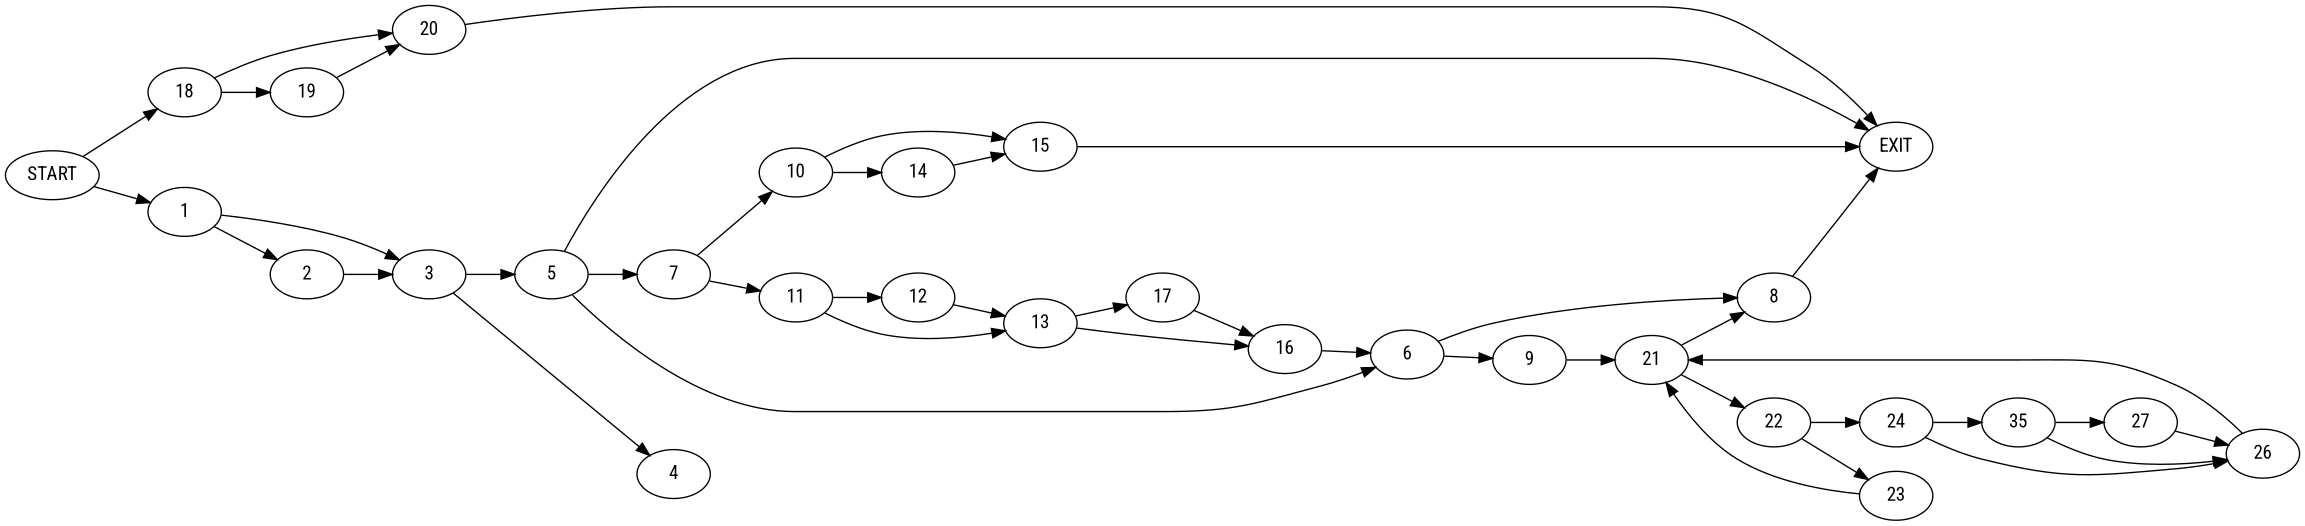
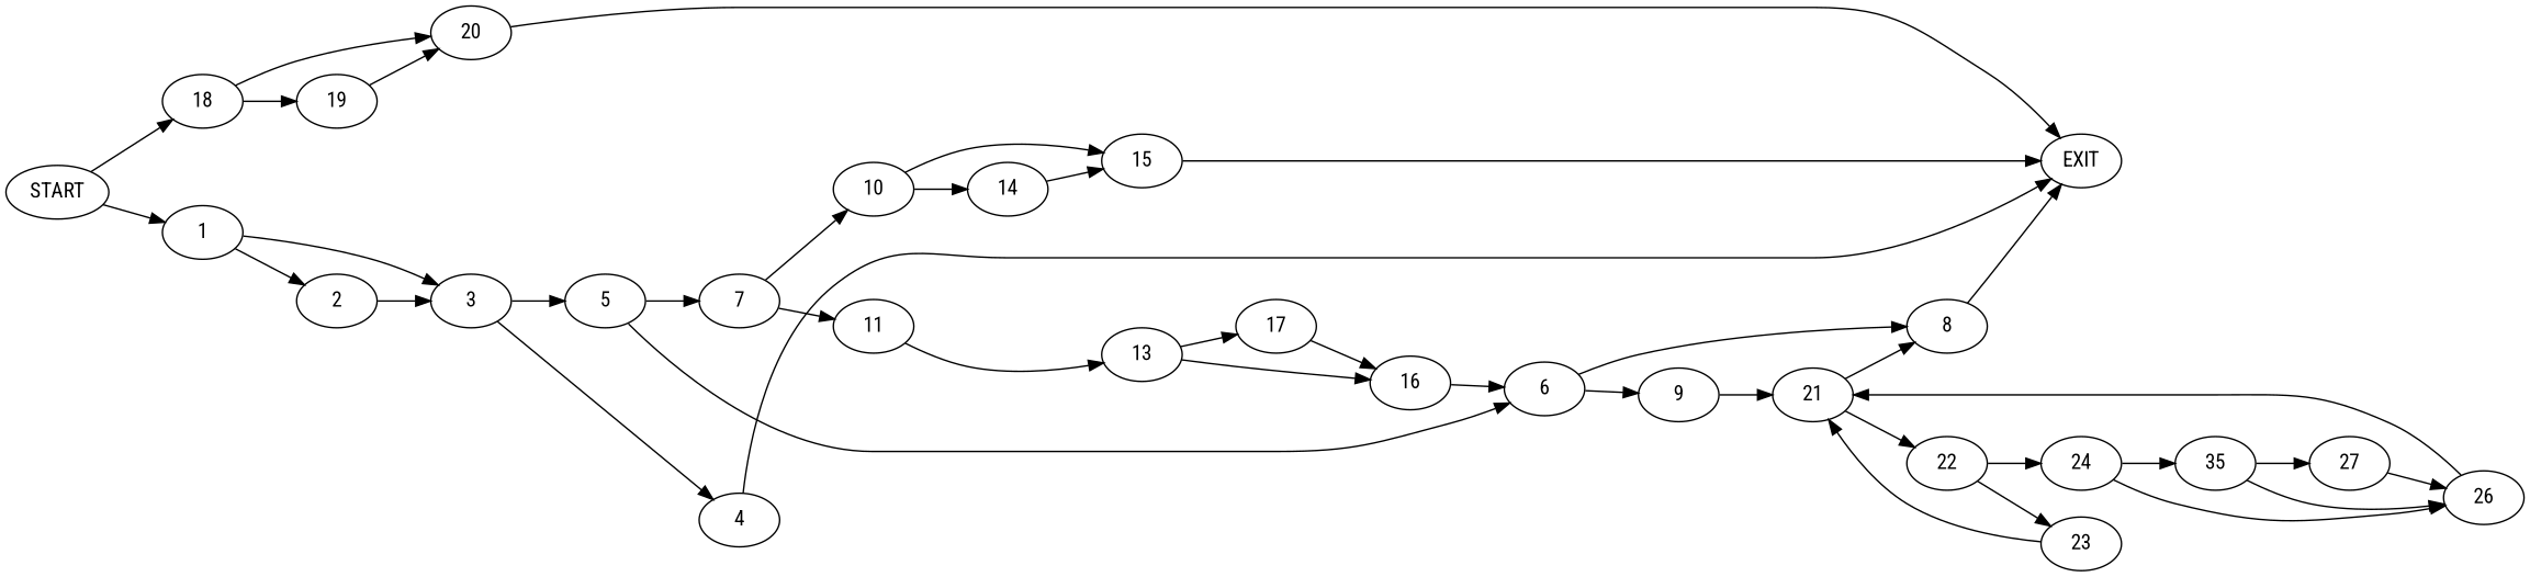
  digraph {
    fontname="Roboto Condensed"
    rankdir=LR
    node [fontname="Roboto Condensed"]
    edge [fontname="Roboto Condensed"]
    n1 [label=START]
    1
    18
    2
    3
    19
    20
    n8 [label=EXIT]
    4
    5
    6
    7
    8
    9
    10
    11
    21
    14
    15
-   12
    13
    22
    16
    17
    23
    24
    n27 [label=35]
    26
    27
    n1 -> 1
    n1 -> 18
    1 -> 2
    1 -> 3
    18 -> 19
    18 -> 20
    2 -> 3
    3 -> 4
    3 -> 5
    19 -> 20
    20 -> n8
-   5 -> n8
+   4 -> n8
    5 -> 6
    5 -> 7
    6 -> 8
    6 -> 9
    7 -> 10
    7 -> 11
    8 -> n8
    9 -> 21
    10 -> 14
    10 -> 15
-   11 -> 12
    11 -> 13
    21 -> 8
    21 -> 22
    14 -> 15
    15 -> n8
-   12 -> 13
    13 -> 16
    13 -> 17
    22 -> 23
    22 -> 24
    16 -> 6
    17 -> 16
    23 -> 21
    24 -> n27
    24 -> 26
    n27 -> 26
    n27 -> 27
    26 -> 21
    27 -> 26
  }
